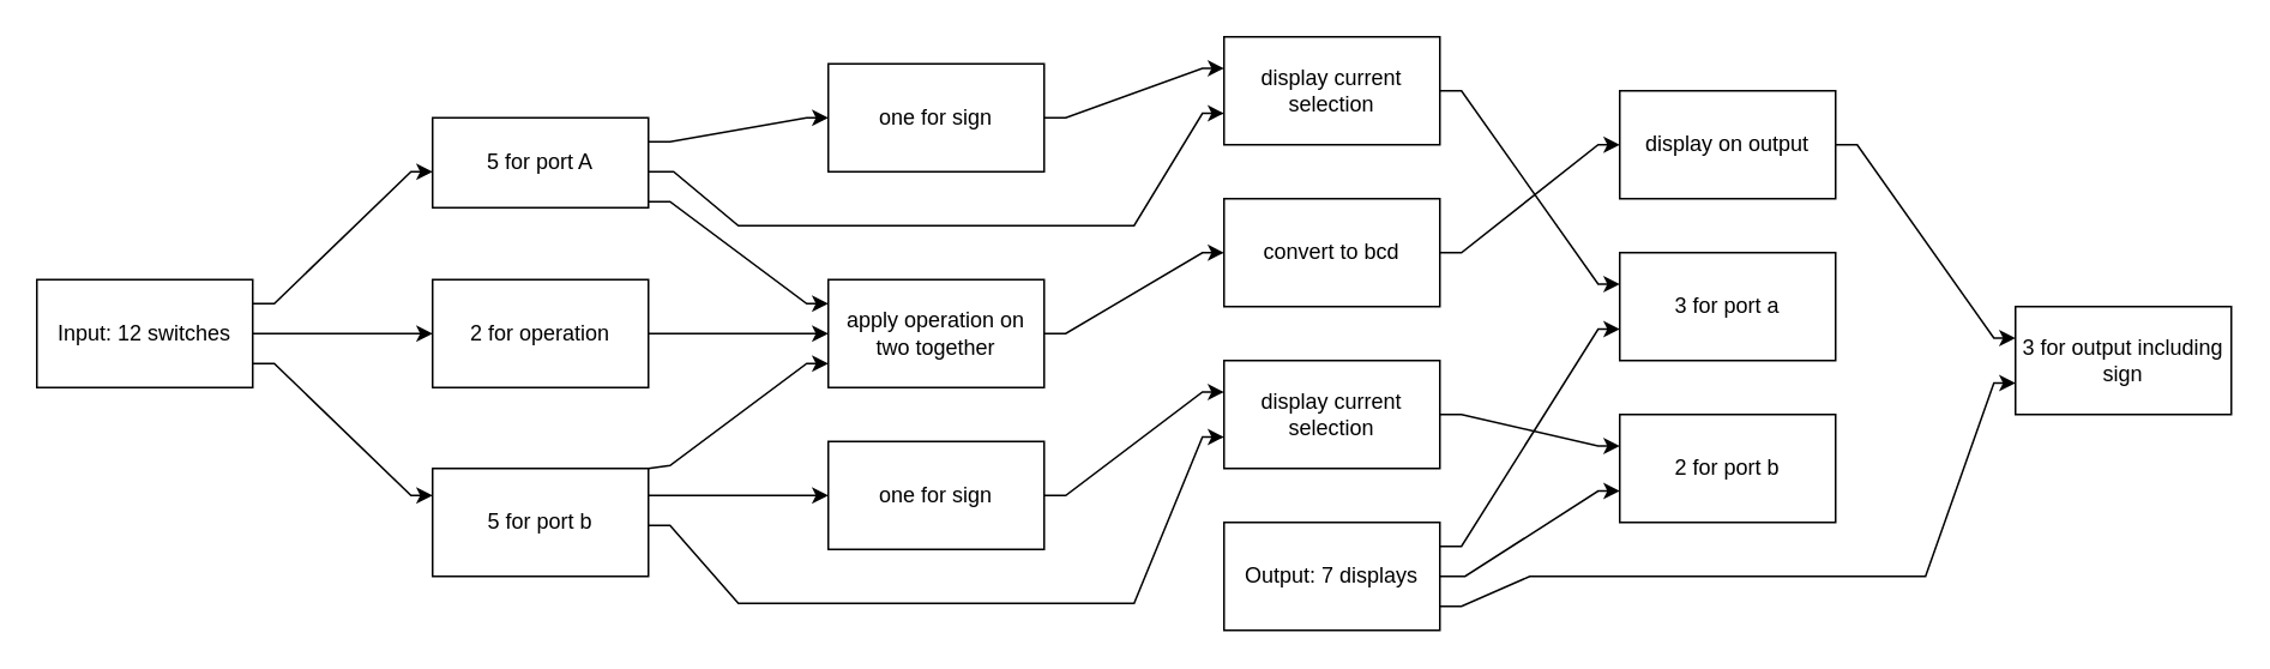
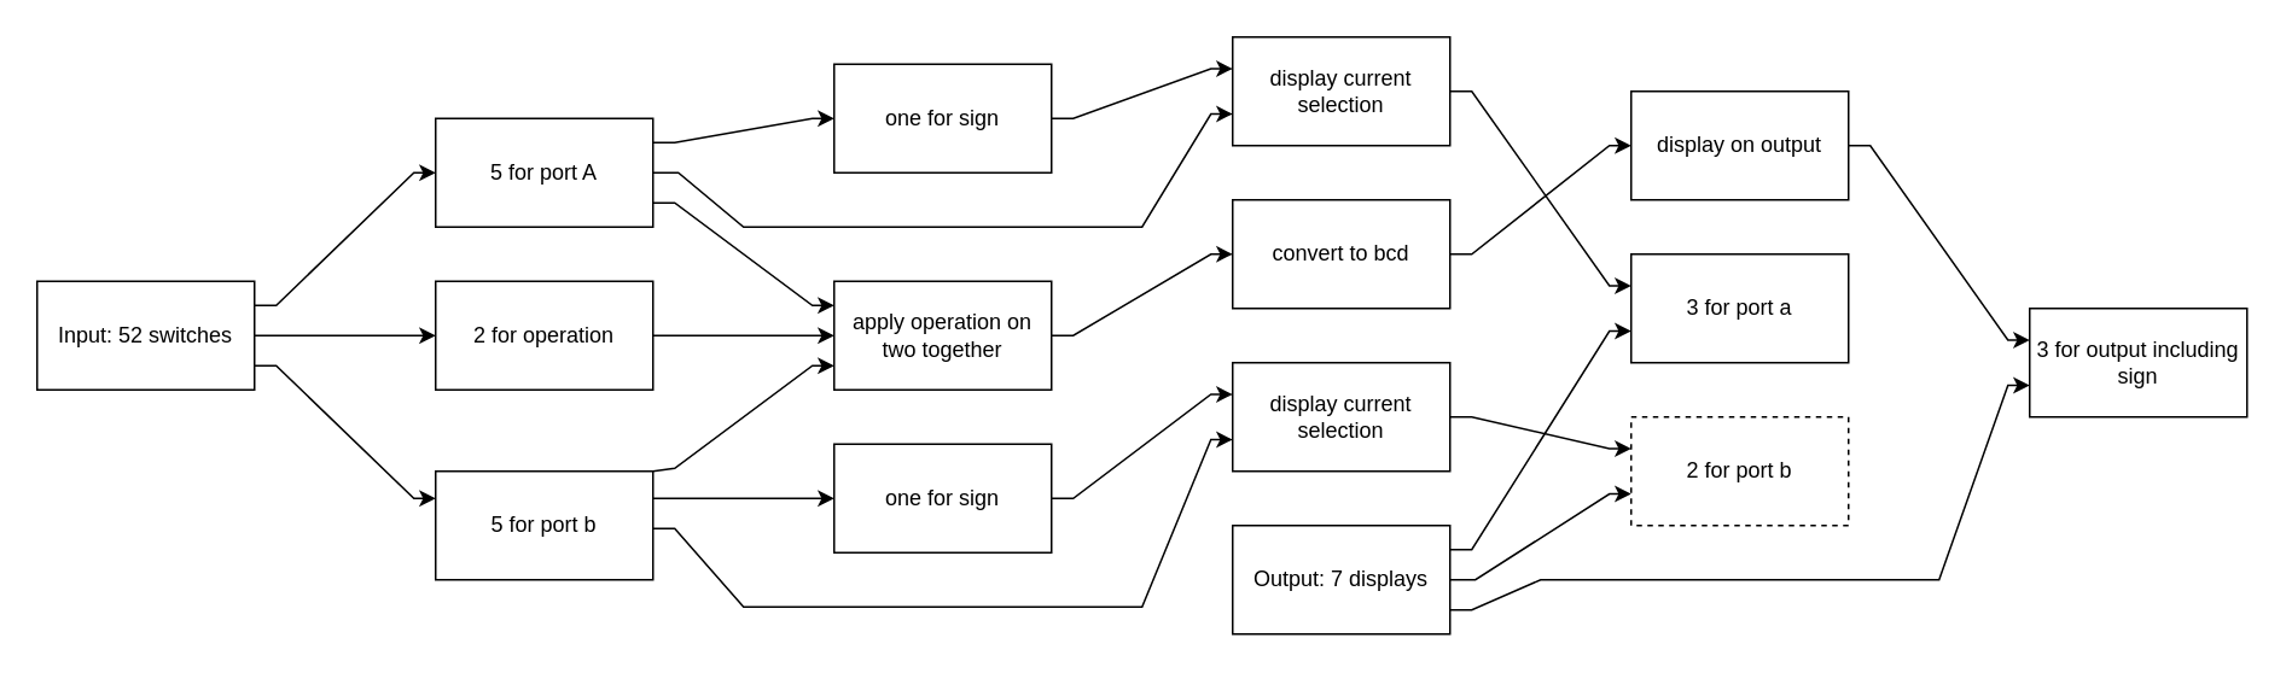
  <mxCell id="0" />
  <mxCell id="1" parent="0" />
  <mxCell id="2" value="" style="edgeStyle=orthogonalEdgeStyle;rounded=0;orthogonalLoop=1;jettySize=auto;html=1;noEdgeStyle=1;orthogonal=1;" parent="1" source="5" target="13" edge="1"><mxGeometry relative="1" as="geometry"><Array as="points"><mxPoint x="152" y="168.333" /><mxPoint x="228" y="95" /></Array></mxGeometry></mxCell>
  <mxCell id="3" value="" style="edgeStyle=orthogonalEdgeStyle;rounded=0;orthogonalLoop=1;jettySize=auto;html=1;noEdgeStyle=1;orthogonal=1;" parent="1" source="5" target="17" edge="1"><mxGeometry relative="1" as="geometry"><Array as="points"><mxPoint x="152" y="201.667" /><mxPoint x="228" y="275" /></Array></mxGeometry></mxCell>
  <mxCell id="4" value="" style="edgeStyle=orthogonalEdgeStyle;rounded=0;orthogonalLoop=1;jettySize=auto;html=1;noEdgeStyle=1;orthogonal=1;" parent="1" source="5" target="36" edge="1"><mxGeometry relative="1" as="geometry"><Array as="points"><mxPoint x="154" y="185" /><mxPoint x="228" y="185" /></Array></mxGeometry></mxCell>
- <mxCell id="5" value="Input: 12 switches" style="rounded=0;whiteSpace=wrap;html=1;" parent="1" vertex="1"><mxGeometry y="155" width="120" height="60" as="geometry" x="20" /></mxCell>
+ <mxCell id="5" value="Input: 52 switches" style="rounded=0;whiteSpace=wrap;html=1;" parent="1" vertex="1"><mxGeometry y="155" width="120" height="60" as="geometry" x="20" /></mxCell>
  <mxCell id="6" value="" style="edgeStyle=orthogonalEdgeStyle;rounded=0;orthogonalLoop=1;jettySize=auto;html=1;noEdgeStyle=1;orthogonal=1;" parent="1" source="9" target="23" edge="1"><mxGeometry relative="1" as="geometry"><Array as="points"><mxPoint x="814" y="320" /><mxPoint x="888" y="272.5" /></Array></mxGeometry></mxCell>
  <mxCell id="7" value="" style="edgeStyle=orthogonalEdgeStyle;rounded=0;orthogonalLoop=1;jettySize=auto;html=1;noEdgeStyle=1;orthogonal=1;" parent="1" source="9" target="24" edge="1"><mxGeometry relative="1" as="geometry"><Array as="points"><mxPoint x="812" y="336.667" /><mxPoint x="850" y="320" /><mxPoint x="1070" y="320" /><mxPoint x="1108" y="212.5" /></Array></mxGeometry></mxCell>
  <mxCell id="8" style="edgeStyle=orthogonalEdgeStyle;rounded=0;orthogonalLoop=1;jettySize=auto;html=1;noEdgeStyle=1;orthogonal=1;" parent="1" source="9" target="22" edge="1"><mxGeometry relative="1" as="geometry"><Array as="points"><mxPoint x="812" y="303.333" /><mxPoint x="888" y="182.5" /></Array></mxGeometry></mxCell>
  <mxCell id="9" value="Output: 7 displays" style="rounded=0;whiteSpace=wrap;html=1;" parent="1" vertex="1"><mxGeometry x="680" y="290" width="120" height="60" as="geometry" /></mxCell>
  <mxCell id="10" value="" style="edgeStyle=orthogonalEdgeStyle;rounded=0;orthogonalLoop=1;jettySize=auto;html=1;noEdgeStyle=1;orthogonal=1;" parent="1" source="13" target="19" edge="1"><mxGeometry relative="1" as="geometry"><Array as="points"><mxPoint x="372" y="78.333" /><mxPoint x="448" y="65" /></Array></mxGeometry></mxCell>
  <mxCell id="11" style="edgeStyle=orthogonalEdgeStyle;rounded=0;orthogonalLoop=1;jettySize=auto;html=1;noEdgeStyle=1;orthogonal=1;" parent="1" source="13" target="28" edge="1"><mxGeometry relative="1" as="geometry"><Array as="points"><mxPoint x="374" y="95" /><mxPoint x="410" y="125" /><mxPoint x="630" y="125" /><mxPoint x="668" y="62.5" /></Array></mxGeometry></mxCell>
  <mxCell id="12" style="edgeStyle=orthogonalEdgeStyle;rounded=0;orthogonalLoop=1;jettySize=auto;html=1;noEdgeStyle=1;orthogonal=1;" parent="1" source="13" target="26" edge="1"><mxGeometry relative="1" as="geometry"><Array as="points"><mxPoint x="372" y="111.667" /><mxPoint x="448" y="168.333" /></Array></mxGeometry></mxCell>
- <mxCell id="13" value="5 for port A" style="rounded=0;whiteSpace=wrap;html=1;" parent="1" vertex="1"><mxGeometry x="240" y="65" width="120" height="50" as="geometry" /></mxCell>
+ <mxCell id="13" value="5 for port A" style="rounded=0;whiteSpace=wrap;html=1;" parent="1" vertex="1"><mxGeometry x="240" y="65" width="120" height="60" as="geometry" /></mxCell>
  <mxCell id="14" value="" style="edgeStyle=orthogonalEdgeStyle;rounded=0;orthogonalLoop=1;jettySize=auto;html=1;noEdgeStyle=1;orthogonal=1;" parent="1" source="17" target="21" edge="1"><mxGeometry relative="1" as="geometry"><Array as="points"><mxPoint x="374" y="275" /><mxPoint x="448" y="275" /></Array></mxGeometry></mxCell>
  <mxCell id="15" style="edgeStyle=orthogonalEdgeStyle;rounded=0;orthogonalLoop=1;jettySize=auto;html=1;noEdgeStyle=1;orthogonal=1;" parent="1" source="17" target="30" edge="1"><mxGeometry relative="1" as="geometry"><Array as="points"><mxPoint x="372" y="291.667" /><mxPoint x="410" y="335" /><mxPoint x="630" y="335" /><mxPoint x="668" y="242.5" /></Array></mxGeometry></mxCell>
  <mxCell id="16" style="edgeStyle=orthogonalEdgeStyle;rounded=0;orthogonalLoop=1;jettySize=auto;html=1;noEdgeStyle=1;orthogonal=1;" parent="1" source="17" target="26" edge="1"><mxGeometry relative="1" as="geometry"><Array as="points"><mxPoint x="372" y="258.333" /><mxPoint x="448" y="201.667" /></Array></mxGeometry></mxCell>
  <mxCell id="17" value="5 for port b" style="rounded=0;whiteSpace=wrap;html=1;" parent="1" vertex="1"><mxGeometry x="240" y="260" width="120" height="60" as="geometry" /></mxCell>
  <mxCell id="18" style="edgeStyle=orthogonalEdgeStyle;rounded=0;orthogonalLoop=1;jettySize=auto;html=1;noEdgeStyle=1;orthogonal=1;" parent="1" source="19" target="28" edge="1"><mxGeometry relative="1" as="geometry"><Array as="points"><mxPoint x="592" y="65" /><mxPoint x="668" y="37.5" /></Array></mxGeometry></mxCell>
  <mxCell id="19" value="one for sign" style="whiteSpace=wrap;html=1;rounded=0;" parent="1" vertex="1"><mxGeometry x="460" y="35" width="120" height="60" as="geometry" /></mxCell>
  <mxCell id="20" style="edgeStyle=orthogonalEdgeStyle;rounded=0;orthogonalLoop=1;jettySize=auto;html=1;noEdgeStyle=1;orthogonal=1;" parent="1" source="21" target="30" edge="1"><mxGeometry relative="1" as="geometry"><Array as="points"><mxPoint x="592" y="275" /><mxPoint x="668" y="217.5" /></Array></mxGeometry></mxCell>
  <mxCell id="21" value="one for sign" style="rounded=0;whiteSpace=wrap;html=1;" parent="1" vertex="1"><mxGeometry x="460" y="245" width="120" height="60" as="geometry" /></mxCell>
  <mxCell id="22" value="3 for port a" style="rounded=0;whiteSpace=wrap;html=1;" parent="1" vertex="1"><mxGeometry x="900" y="140" width="120" height="60" as="geometry" /></mxCell>
- <mxCell id="23" value="2 for port b" style="rounded=0;whiteSpace=wrap;html=1;" parent="1" vertex="1"><mxGeometry x="900" y="230" width="120" height="60" as="geometry" /></mxCell>
+ <mxCell id="23" value="2 for port b" style="rounded=0;whiteSpace=wrap;html=1;dashed=1;" parent="1" vertex="1"><mxGeometry x="900" y="230" width="120" height="60" as="geometry" /></mxCell>
  <mxCell id="24" value="3 for output including sign" style="rounded=0;whiteSpace=wrap;html=1;" parent="1" vertex="1"><mxGeometry x="1120" y="170" width="120" height="60" as="geometry" /></mxCell>
  <mxCell id="25" value="" style="edgeStyle=orthogonalEdgeStyle;rounded=0;orthogonalLoop=1;jettySize=auto;html=1;noEdgeStyle=1;orthogonal=1;" parent="1" source="26" target="34" edge="1"><mxGeometry relative="1" as="geometry"><Array as="points"><mxPoint x="592" y="185" /><mxPoint x="668" y="140" /></Array></mxGeometry></mxCell>
  <mxCell id="26" value="apply operation on two together" style="rounded=0;whiteSpace=wrap;html=1;" parent="1" vertex="1"><mxGeometry x="460" y="155" width="120" height="60" as="geometry" /></mxCell>
  <mxCell id="27" style="edgeStyle=orthogonalEdgeStyle;rounded=0;orthogonalLoop=1;jettySize=auto;html=1;noEdgeStyle=1;orthogonal=1;" parent="1" source="28" target="22" edge="1"><mxGeometry relative="1" as="geometry"><Array as="points"><mxPoint x="812" y="50" /><mxPoint x="888" y="157.5" /></Array></mxGeometry></mxCell>
  <mxCell id="28" value="display current selection" style="rounded=0;whiteSpace=wrap;html=1;" parent="1" vertex="1"><mxGeometry x="680" width="120" height="60" as="geometry" y="20" /></mxCell>
  <mxCell id="29" style="edgeStyle=orthogonalEdgeStyle;rounded=0;orthogonalLoop=1;jettySize=auto;html=1;noEdgeStyle=1;orthogonal=1;" parent="1" source="30" target="23" edge="1"><mxGeometry relative="1" as="geometry"><Array as="points"><mxPoint x="812" y="230" /><mxPoint x="888" y="247.5" /></Array></mxGeometry></mxCell>
  <mxCell id="30" value="display current selection" style="rounded=0;whiteSpace=wrap;html=1;" parent="1" vertex="1"><mxGeometry x="680" y="200" width="120" height="60" as="geometry" /></mxCell>
  <mxCell id="31" style="edgeStyle=orthogonalEdgeStyle;rounded=0;orthogonalLoop=1;jettySize=auto;html=1;noEdgeStyle=1;orthogonal=1;" parent="1" source="32" target="24" edge="1"><mxGeometry relative="1" as="geometry"><Array as="points"><mxPoint x="1032" y="80" /><mxPoint x="1108" y="187.5" /></Array></mxGeometry></mxCell>
  <mxCell id="32" value="display on output" style="rounded=0;whiteSpace=wrap;html=1;" parent="1" vertex="1"><mxGeometry x="900" y="50" width="120" height="60" as="geometry" /></mxCell>
  <mxCell id="33" style="edgeStyle=orthogonalEdgeStyle;rounded=0;orthogonalLoop=1;jettySize=auto;html=1;noEdgeStyle=1;orthogonal=1;" edge="1" parent="1" source="34" target="32"><mxGeometry relative="1" as="geometry"><Array as="points"><mxPoint x="812" y="140" /><mxPoint x="888" y="80" /></Array></mxGeometry></mxCell>
  <mxCell id="34" value="convert to bcd" style="rounded=0;whiteSpace=wrap;html=1;" parent="1" vertex="1"><mxGeometry x="680" y="110" width="120" height="60" as="geometry" /></mxCell>
  <mxCell id="35" style="edgeStyle=orthogonalEdgeStyle;rounded=0;orthogonalLoop=1;jettySize=auto;html=1;noEdgeStyle=1;orthogonal=1;" parent="1" source="36" target="26" edge="1"><mxGeometry relative="1" as="geometry"><Array as="points"><mxPoint x="372" y="185" /><mxPoint x="446" y="185" /></Array></mxGeometry></mxCell>
  <mxCell id="36" value="2 for operation" style="rounded=0;whiteSpace=wrap;html=1;" parent="1" vertex="1"><mxGeometry x="240" y="155" width="120" height="60" as="geometry" /></mxCell>
